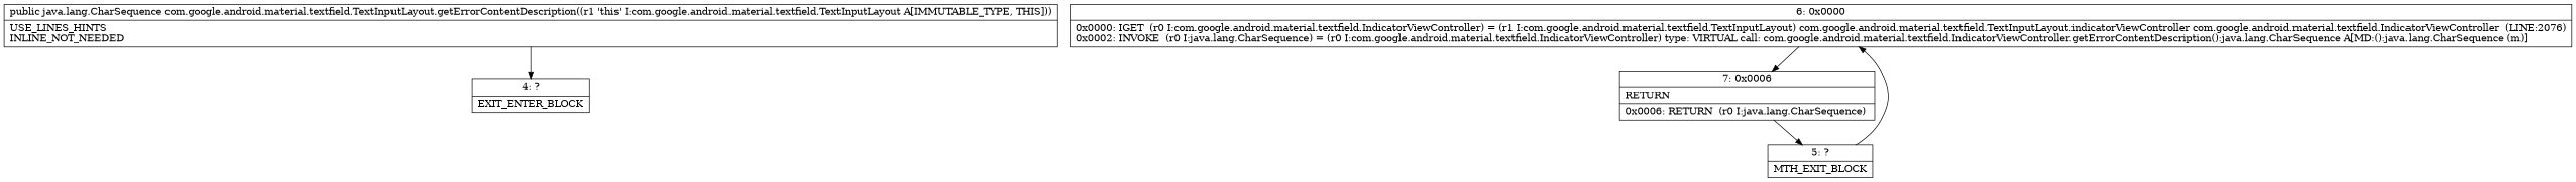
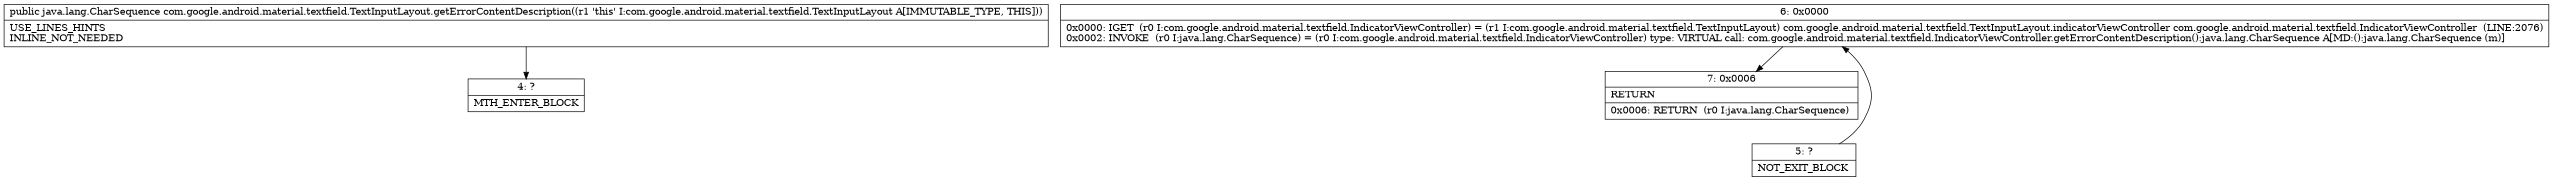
  digraph {
    node [shape=record]
-   n1 [label="{4\:\ ?|EXIT_ENTER_BLOCK\l}"]
+   n1 [label="{4\:\ ?|MTH_ENTER_BLOCK\l}"]
    n2 [label="{6\:\ 0x0000|0x0000: IGET  (r0 I:com.google.android.material.textfield.IndicatorViewController) = (r1 I:com.google.android.material.textfield.TextInputLayout) com.google.android.material.textfield.TextInputLayout.indicatorViewController com.google.android.material.textfield.IndicatorViewController  (LINE:2076)\l0x0002: INVOKE  (r0 I:java.lang.CharSequence) = (r0 I:com.google.android.material.textfield.IndicatorViewController) type: VIRTUAL call: com.google.android.material.textfield.IndicatorViewController.getErrorContentDescription():java.lang.CharSequence A[MD:():java.lang.CharSequence (m)]\l}"]
    n3 [label="{7\:\ 0x0006|RETURN\l|0x0006: RETURN  (r0 I:java.lang.CharSequence) \l}"]
-   n4 [label="{5\:\ ?|MTH_EXIT_BLOCK\l}"]
+   n4 [label="{5\:\ ?|NOT_EXIT_BLOCK\l}"]
    n5 [label="{public java.lang.CharSequence com.google.android.material.textfield.TextInputLayout.getErrorContentDescription((r1 'this' I:com.google.android.material.textfield.TextInputLayout A[IMMUTABLE_TYPE, THIS]))  | USE_LINES_HINTS\lINLINE_NOT_NEEDED\l}"]
    n2 -> n3
-   n3 -> n4
    n4 -> n2
    n5 -> n1
  }
